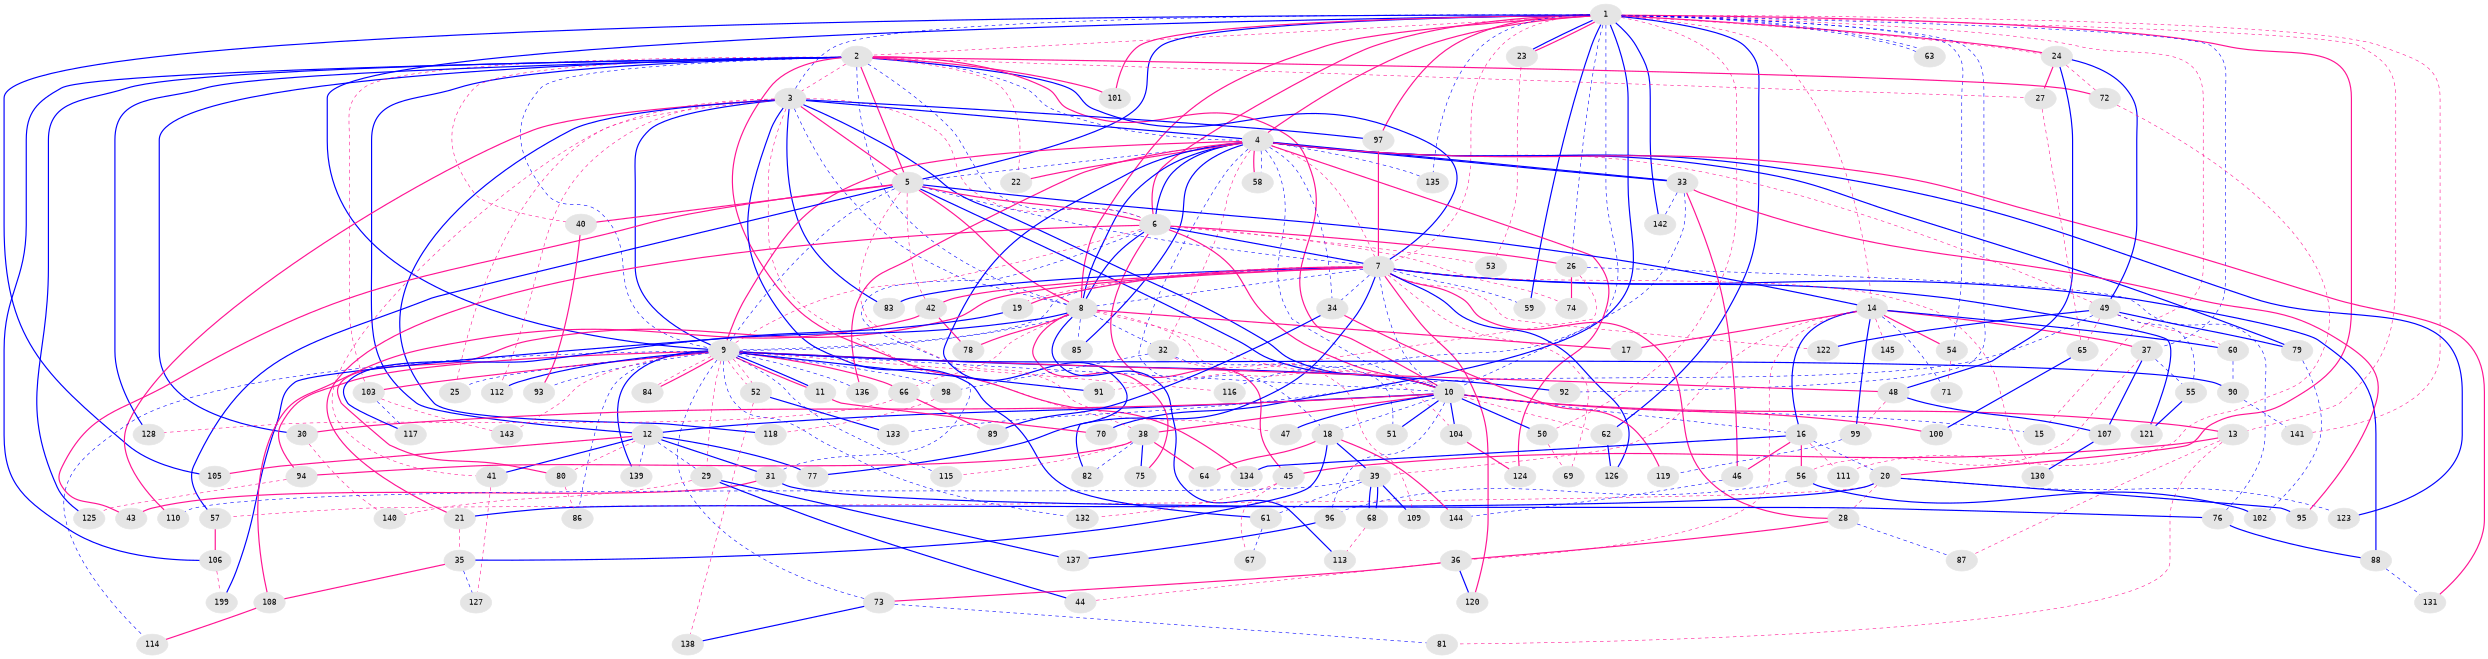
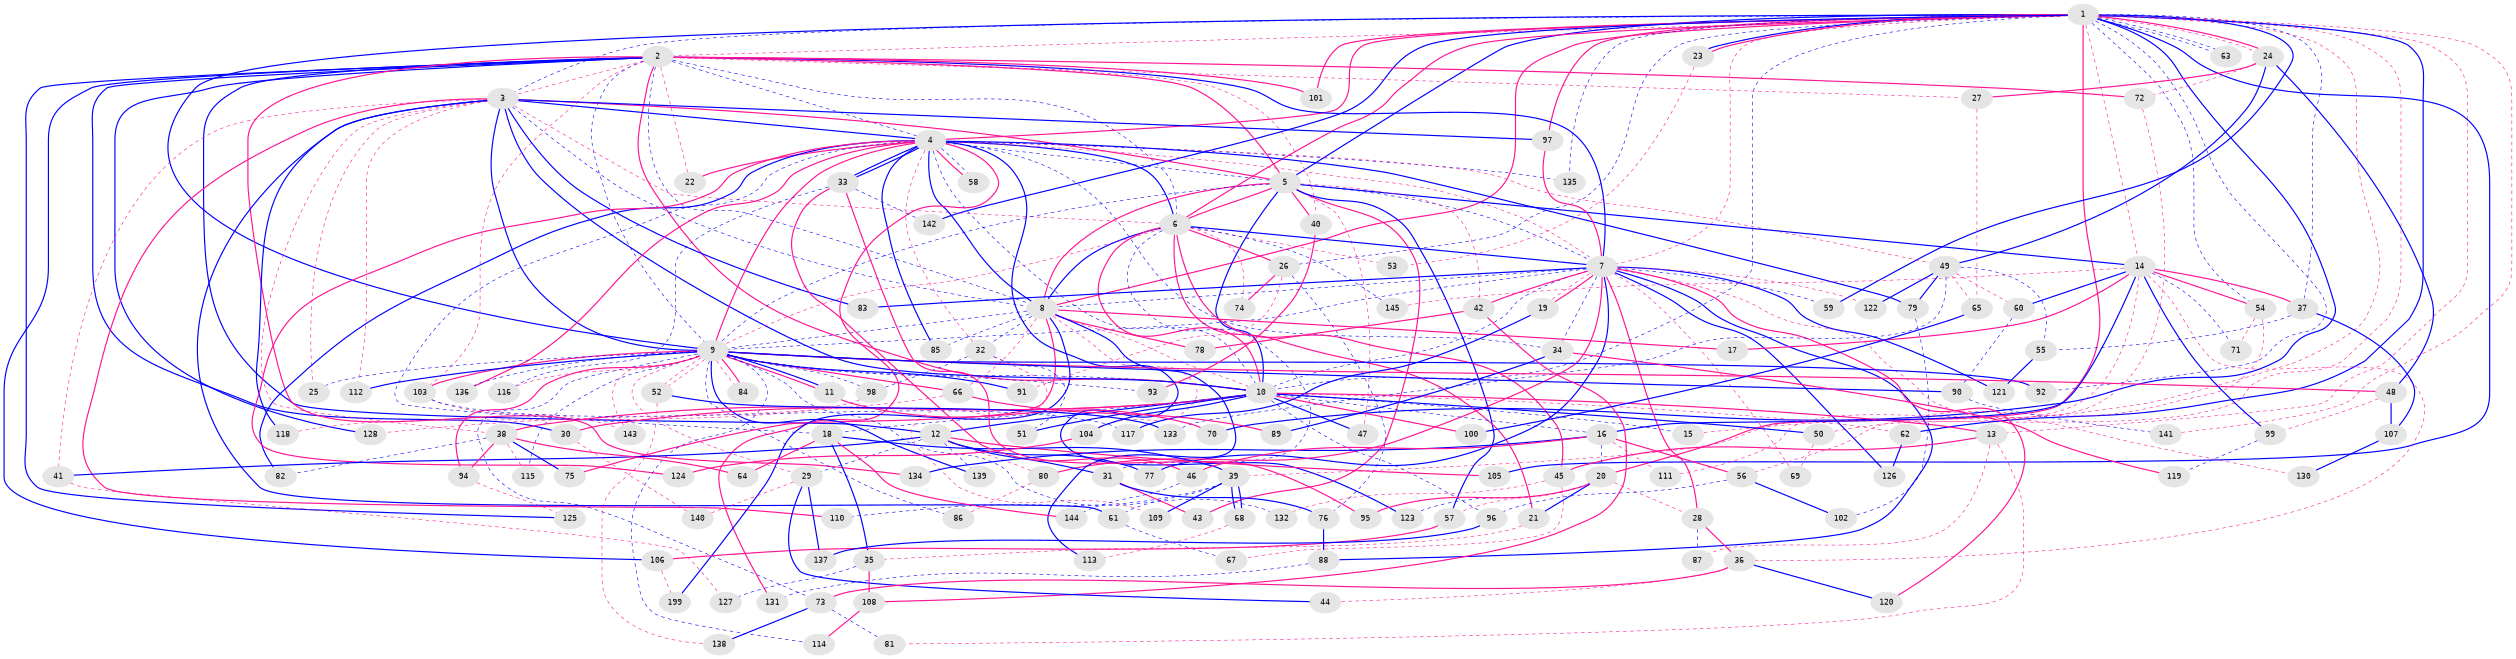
  graph {
    fontname="DejaVu Sans Mono"
    node [color=gray90 fontname="DejaVu Sans Mono" style=filled]
    edge [color=blue fontname="DejaVu Sans Mono" style=bold]
    1
    2
    3
    4
    5
    6
    7
    8
    9
    10
    13
    14
    15
    20
    23
    24
    26
    37
    50
    54
    59
    62
    63
    70
    92
    97
    101
    105
    135
    141
    142
    12
    22
    27
    30
    40
    72
    103
    106
    125
    128
    134
    25
    38
    41
    61
    83
    110
    112
    118
    18
    32
    33
    34
    49
    58
    79
    82
    85
    123
    124
    131
    136
    42
    43
    47
    57
    21
    31
    45
    53
    74
    145
    19
    28
    69
    77
    80
    88
    120
    121
    122
    126
    130
    17
    66
    75
    78
    104
    113
    n91 [label=199]
    11
    29
    48
    52
    73
    84
    86
    90
    91
    93
    94
    98
    114
    115
    116
    132
    139
    143
    51
    96
    100
    16
    81
    87
    36
    39
    60
    71
    99
    95
    76
    55
    107
    56
    65
    140
    111
    117
    64
    127
    67
    35
    144
    109
    46
    89
    119
    133
    102
    108
    44
    137
    138
    68
    1 -- 2 [color=deeppink style=dashed]
    1 -- 3 [style=dashed]
    1 -- 4 [color=deeppink]
    1 -- 5
    1 -- 6 [color=deeppink]
    1 -- 7 [color=deeppink style=dashed]
    1 -- 8 [color=deeppink]
    1 -- 9
    1 -- 10 [style=dashed]
    1 -- 13 [color=deeppink style=dashed]
    1 -- 14 [color=deeppink style=dashed]
    1 -- 15 [color=deeppink style=dashed]
    1 -- 20 [color=deeppink]
    1 -- 23
    1 -- 23 [color=deeppink]
    1 -- 24 [color=deeppink style=dashed]
    1 -- 24 [color=deeppink]
    1 -- 26 [style=dashed]
    1 -- 37 [style=dashed]
    1 -- 50 [color=deeppink style=dashed]
    1 -- 54 [style=dashed]
    1 -- 59
    1 -- 62
    1 -- 63 [style=dashed]
    1 -- 63 [style=dashed]
    1 -- 70
    1 -- 92 [style=dashed]
    1 -- 97 [color=deeppink]
    1 -- 101 [color=deeppink]
    1 -- 105
    1 -- 135 [style=dashed]
    1 -- 141 [color=deeppink style=dashed]
    1 -- 142
    2 -- 3 [color=deeppink style=dashed]
    2 -- 4 [style=dashed]
    2 -- 5 [color=deeppink]
    2 -- 6 [style=dashed]
    2 -- 7
    2 -- 8 [style=dashed]
    2 -- 9 [style=dashed]
    2 -- 10 [color=deeppink]
    2 -- 101 [color=deeppink]
    2 -- 12
    2 -- 22 [color=deeppink style=dashed]
    2 -- 27 [color=deeppink style=dashed]
    2 -- 30
    2 -- 40 [color=deeppink style=dashed]
    2 -- 72 [color=deeppink]
    2 -- 103 [color=deeppink style=dashed]
    2 -- 106
    2 -- 125
    2 -- 128
    2 -- 134 [color=deeppink]
    3 -- 4
    3 -- 5 [color=deeppink]
    3 -- 6 [color=deeppink style=dashed]
    3 -- 8 [style=dashed]
    3 -- 9
    3 -- 10
    3 -- 97
    3 -- 25 [color=deeppink style=dashed]
    3 -- 38 [color=deeppink style=dashed]
    3 -- 41 [color=deeppink style=dashed]
    3 -- 61
    3 -- 83
    3 -- 110 [color=deeppink]
    3 -- 112 [color=deeppink style=dashed]
    3 -- 118
    4 -- 5 [style=dashed]
    4 -- 6
    4 -- 7 [color=deeppink style=dashed]
    4 -- 8
    4 -- 9 [color=deeppink]
    4 -- 10 [style=dashed]
    4 -- 135 [style=dashed]
    4 -- 22 [color=deeppink]
    4 -- 18 [style=dashed]
    4 -- 32 [color=deeppink style=dashed]
    4 -- 33
    4 -- 33
    4 -- 34 [style=dashed]
    4 -- 49 [color=deeppink style=dashed]
    4 -- 58 [color=deeppink]
    4 -- 58 [style=dashed]
    4 -- 79
    4 -- 82
    4 -- 85
    4 -- 123
    4 -- 124 [color=deeppink]
    4 -- 131 [color=deeppink]
    4 -- 136 [color=deeppink]
    5 -- 6 [color=deeppink]
    5 -- 7 [style=dashed]
    5 -- 8 [color=deeppink]
    5 -- 9 [style=dashed]
    5 -- 10
    5 -- 14
    5 -- 40 [color=deeppink]
    5 -- 42 [color=deeppink style=dashed]
    5 -- 43 [color=deeppink]
    5 -- 47 [color=deeppink style=dashed]
    5 -- 57
    6 -- 7
    6 -- 8
    6 -- 9 [color=deeppink style=dashed]
    6 -- 10 [color=deeppink]
    6 -- 26 [color=deeppink]
    6 -- 21 [color=deeppink]
    6 -- 31 [style=dashed]
    6 -- 45 [color=deeppink]
    6 -- 53 [color=deeppink style=dashed]
    6 -- 74 [color=deeppink style=dashed]
+   6 -- 145 [style=dashed]
    7 -- 8 [style=dashed]
    7 -- 9 [style=dashed]
    7 -- 10 [style=dashed]
    7 -- 59 [style=dashed]
    7 -- 83
    7 -- 34 [style=dashed]
    7 -- 42 [color=deeppink]
    7 -- 19 [color=deeppink style=dashed]
    7 -- 19 [color=deeppink]
    7 -- 28 [color=deeppink]
    7 -- 69 [color=deeppink style=dashed]
    7 -- 77
    7 -- 80 [color=deeppink]
    7 -- 88
    7 -- 120 [color=deeppink]
    7 -- 121
    7 -- 122 [color=deeppink style=dashed]
    7 -- 126
    7 -- 130 [color=deeppink style=dashed]
    8 -- 9 [style=dashed]
    8 -- 10 [color=deeppink style=dashed]
    8 -- 32 [style=dashed]
    8 -- 85 [style=dashed]
    8 -- 17 [color=deeppink]
    8 -- 66 [color=deeppink style=dashed]
    8 -- 75 [color=deeppink]
    8 -- 78 [color=deeppink]
    8 -- 104 [color=deeppink style=dashed]
    8 -- 113
    8 -- n91
    9 -- 10 [style=dashed]
    9 -- 92
    9 -- 103 [color=deeppink]
    9 -- 25 [style=dashed]
    9 -- 112
    9 -- 136 [style=dashed]
    9 -- 66 [color=deeppink]
    9 -- 11 [color=deeppink]
    9 -- 11
    9 -- 29 [color=deeppink style=dashed]
    9 -- 48 [color=deeppink]
    9 -- 52 [color=deeppink style=dashed]
    9 -- 52 [color=deeppink style=dashed]
    9 -- 73 [style=dashed]
    9 -- 84 [color=deeppink style=dashed]
    9 -- 84 [color=deeppink]
    9 -- 86 [style=dashed]
    9 -- 90
    9 -- 91
    9 -- 93 [style=dashed]
    9 -- 94 [color=deeppink]
    9 -- 98 [style=dashed]
    9 -- 114 [style=dashed]
    9 -- 115 [style=dashed]
    9 -- 116 [color=deeppink style=dashed]
    9 -- 132 [style=dashed]
    9 -- 139
    9 -- 143 [color=deeppink style=dashed]
    10 -- 13 [color=deeppink]
    10 -- 15 [style=dashed]
    10 -- 50
    10 -- 62 [color=deeppink style=dashed]
    10 -- 12
    10 -- 30 [color=deeppink]
    10 -- 38 [color=deeppink]
    10 -- 18 [style=dashed]
    10 -- 47
    10 -- 104
    10 -- 51
    10 -- 96 [style=dashed]
    10 -- 100 [color=deeppink]
    10 -- 16 [style=dashed]
    13 -- 45 [color=deeppink]
    13 -- 81 [color=deeppink style=dashed]
    13 -- 87 [color=deeppink style=dashed]
    14 -- 37 [color=deeppink]
    14 -- 54 [color=deeppink]
    14 -- 145 [color=deeppink style=dashed]
    14 -- 17 [color=deeppink]
    14 -- 16
    14 -- 36 [color=deeppink style=dashed]
    14 -- 39 [color=deeppink style=dashed]
    14 -- 60
    14 -- 71 [style=dashed]
    14 -- 99
    20 -- 123 [style=dashed]
    20 -- 57 [color=deeppink style=dashed]
    20 -- 21
    20 -- 28 [color=deeppink style=dashed]
-   20 -- 95
+   20 -- 95 [color=deeppink]
    23 -- 53 [color=deeppink style=dashed]
    24 -- 27 [color=deeppink]
    24 -- 72 [color=deeppink style=dashed]
    24 -- 49
    24 -- 48
    26 -- 74 [color=deeppink]
    26 -- 91 [color=deeppink style=dashed]
    26 -- 76 [style=dashed]
    37 -- 55 [style=dashed]
    37 -- 107
    50 -- 69 [color=deeppink style=dashed]
    54 -- 71 [color=deeppink style=dashed]
-   37 -- 56 [color=deeppink style=dashed]
+   54 -- 56 [color=deeppink style=dashed]
    62 -- 126
    97 -- 7 [color=deeppink]
    12 -- 105 [color=deeppink]
    12 -- 41
    12 -- 31
    12 -- 77
    12 -- 80 [color=deeppink style=dashed]
    12 -- 29 [style=dashed]
    12 -- 139 [style=dashed]
    27 -- 65 [color=deeppink style=dashed]
    30 -- 140 [color=deeppink style=dashed]
    40 -- 93 [color=deeppink]
    72 -- 111 [color=deeppink style=dashed]
    103 -- 143 [color=deeppink style=dashed]
    103 -- 117 [style=dashed]
    106 -- n91 [color=deeppink style=dashed]
    38 -- 82 [style=dashed]
    38 -- 75
    38 -- 94 [color=deeppink]
    38 -- 115 [color=deeppink style=dashed]
    38 -- 64 [color=deeppink]
    41 -- 127 [color=deeppink style=dashed]
    61 -- 67 [style=dashed]
    18 -- 39
    18 -- 64 [color=deeppink]
    18 -- 35
    18 -- 144 [color=deeppink]
    32 -- 98 [style=dashed]
    32 -- 51 [style=dashed]
    32 -- 109 [color=deeppink style=dashed]
    33 -- 142 [style=dashed]
    33 -- 116 [style=dashed]
    33 -- 95 [color=deeppink]
    33 -- 46 [color=deeppink]
    34 -- 89
    34 -- 119 [color=deeppink]
    49 -- 79
    49 -- 122
    49 -- 60 [color=deeppink style=dashed]
    49 -- 55 [style=dashed]
    49 -- 65 [color=deeppink style=dashed]
    49 -- 133 [style=dashed]
    79 -- 102 [style=dashed]
    42 -- 78 [color=deeppink]
    42 -- 108 [color=deeppink]
    57 -- 106 [color=deeppink]
    21 -- 35 [color=deeppink style=dashed]
    31 -- 43 [color=deeppink]
    31 -- 76
    45 -- 132 [color=deeppink style=dashed]
    45 -- 67 [color=deeppink style=dashed]
    19 -- 117
    28 -- 87 [style=dashed]
    28 -- 36 [color=deeppink]
    80 -- 86 [color=deeppink style=dashed]
    88 -- 131 [style=dashed]
    66 -- 128 [color=deeppink style=dashed]
    66 -- 89 [color=deeppink]
    104 -- 124 [color=deeppink]
    11 -- 70 [color=deeppink]
    29 -- 140 [color=deeppink style=dashed]
    29 -- 44
    29 -- 137
    48 -- 99 [color=deeppink style=dashed]
    48 -- 107
    52 -- 133
    52 -- 138 [color=deeppink style=dashed]
    73 -- 81 [style=dashed]
    73 -- 138
    90 -- 141 [style=dashed]
    94 -- 125 [color=deeppink style=dashed]
    98 -- 118 [color=deeppink style=dashed]
    96 -- 137
    16 -- 20 [style=dashed]
    16 -- 134
    16 -- 56 [color=deeppink]
    16 -- 111 [color=deeppink style=dashed]
    16 -- 46 [color=deeppink]
    36 -- 120
    36 -- 73 [color=deeppink]
    36 -- 44 [color=deeppink style=dashed]
    39 -- 61 [style=dashed]
    39 -- 110 [style=dashed]
    39 -- 109
    39 -- 68
    39 -- 68
    60 -- 90 [style=dashed]
    99 -- 119 [style=dashed]
    76 -- 88
    55 -- 121
    107 -- 130
    56 -- 96 [style=dashed]
    56 -- 102
    65 -- 100
    35 -- 127 [style=dashed]
    35 -- 108 [color=deeppink]
    46 -- 144 [style=dashed]
    108 -- 114 [color=deeppink]
    68 -- 113 [color=deeppink style=dashed]
  }
